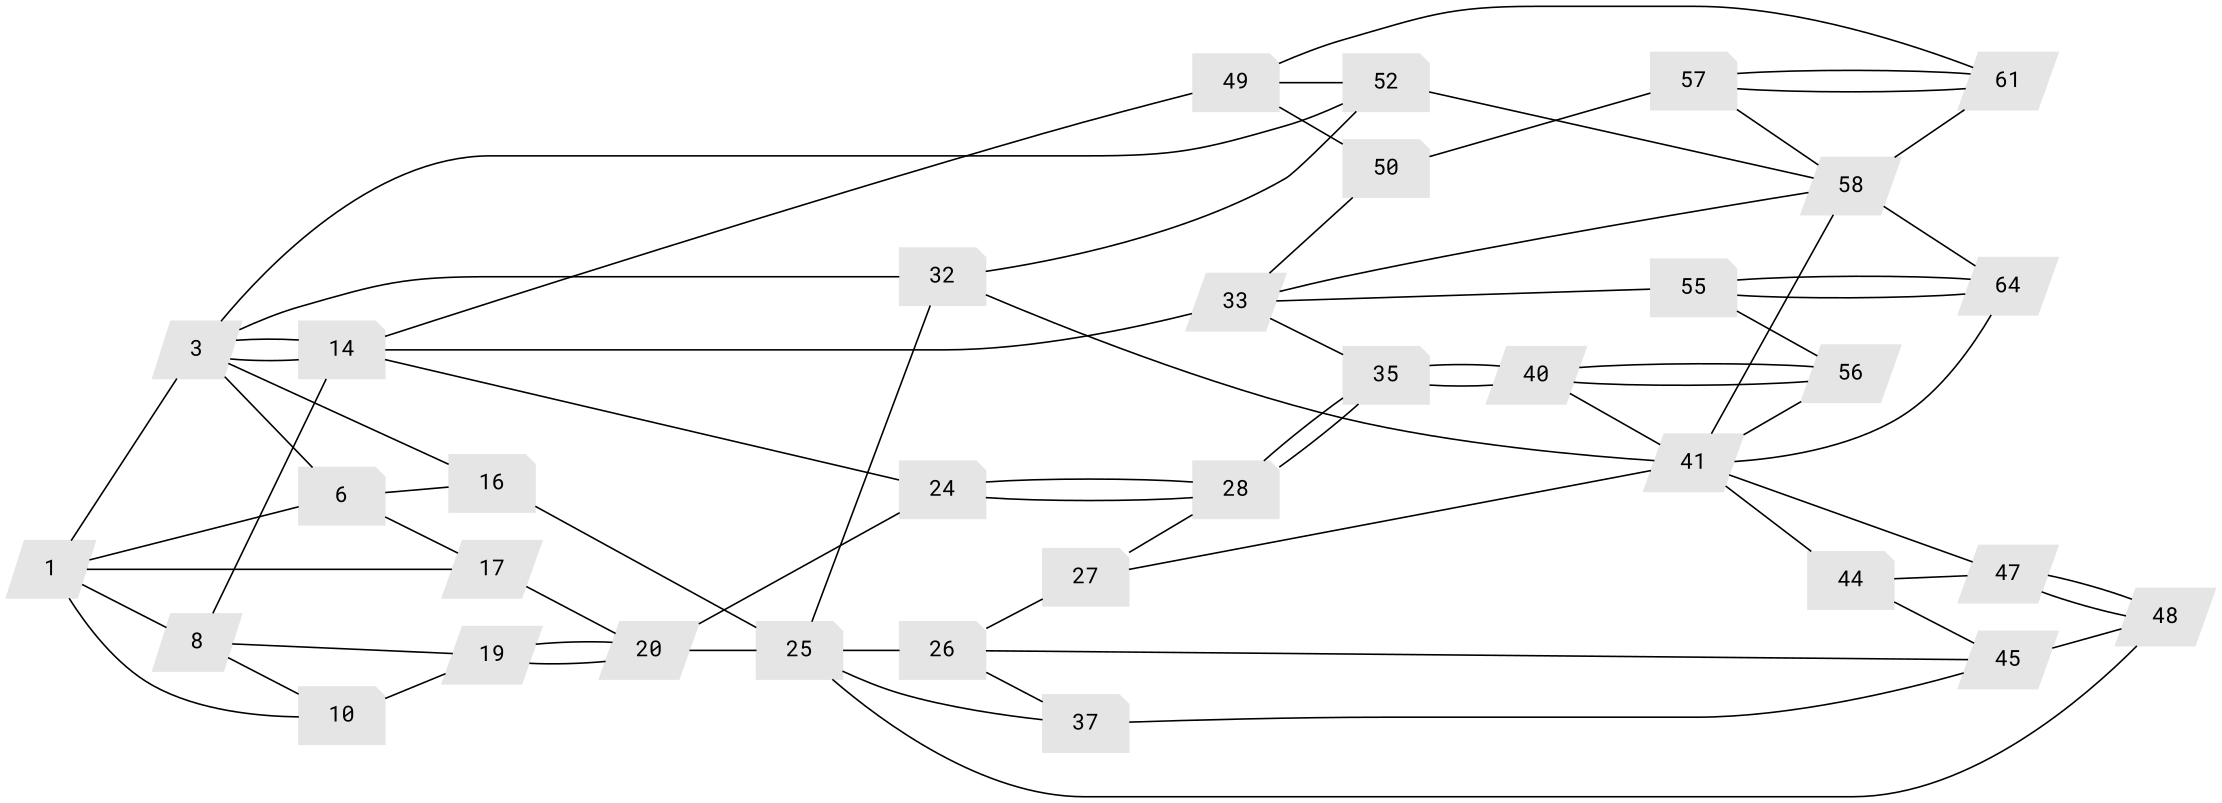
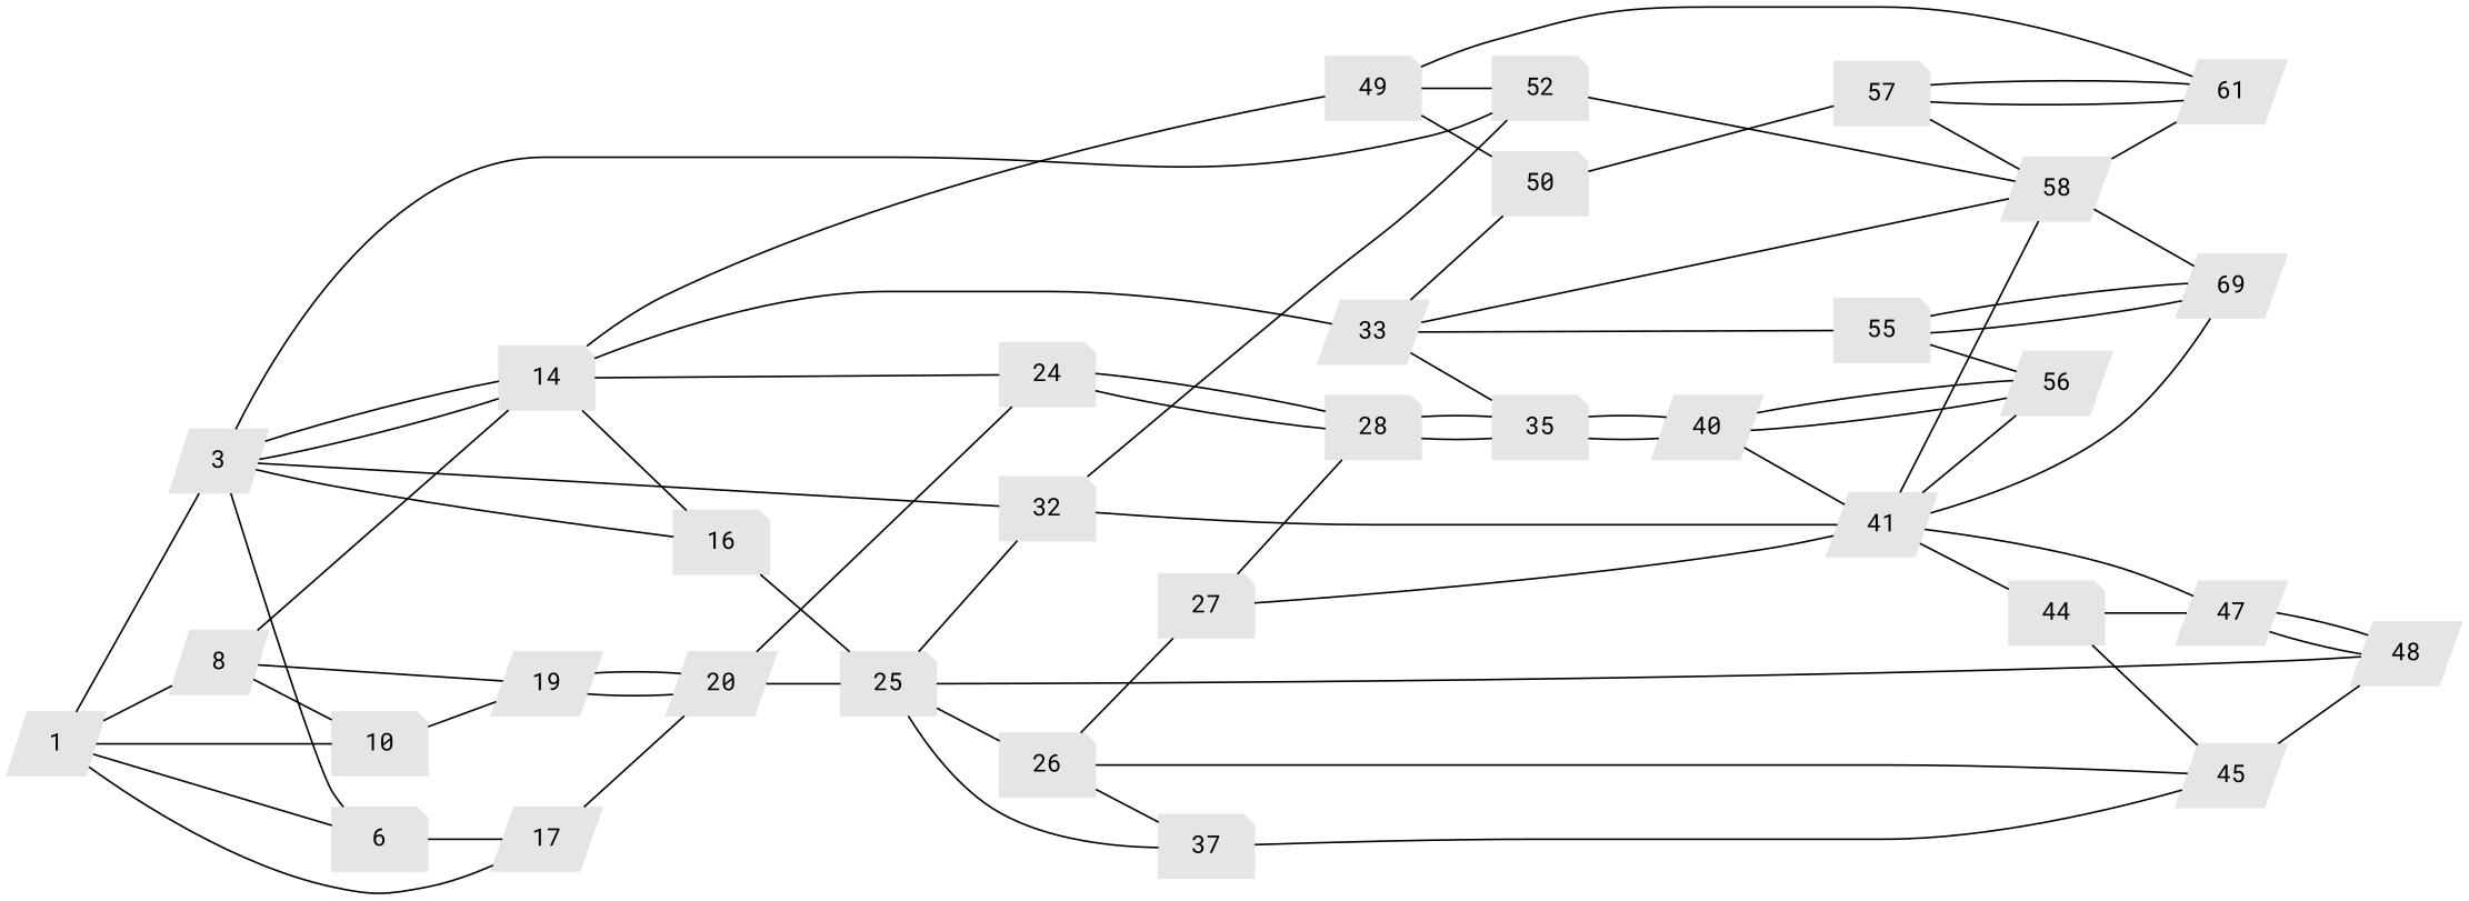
  graph {
    fontname="Roboto Mono"
    rankdir=LR
    node [color=gray90 fontname="Roboto Mono" shape=note style=filled]
    edge [fontname="Roboto Mono"]
    1 [shape=parallelogram super="+2+5"]
    3 [shape=parallelogram super="+4"]
    6 [super="+15"]
    8 [shape=parallelogram super="+13+9"]
    10
    17 [shape=parallelogram]
    14 [super="+22"]
    16
    32
    52
    19 [shape=parallelogram]
    20 [shape=parallelogram super="+21"]
    24
    33 [shape=parallelogram super="+34"]
    49 [super="+53"]
    25 [super="+29"]
    41 [shape=parallelogram super="+42"]
    58 [shape=parallelogram super="+63+59"]
    28
    35
    50 [super="+51"]
    55
    61 [shape=parallelogram]
    26 [super="+36"]
    37
    48 [shape=parallelogram]
    27 [super="+38"]
    45 [shape=parallelogram super="+46"]
    56 [shape=parallelogram]
    44
    47 [shape=parallelogram]
-   64 [shape=parallelogram]
+   64 [shape=parallelogram label=69]
    40 [shape=parallelogram]
    57
    1 -- 3
    1 -- 6
    1 -- 8
    1 -- 10
    1 -- 17
    3 -- 6
    3 -- 14
    3 -- 14
    3 -- 16
    3 -- 32
    3 -- 52
    6 -- 17
-   6 -- 16
+   14 -- 16
    8 -- 10
    8 -- 14
    8 -- 19
    10 -- 19
    17 -- 20
    14 -- 24
    14 -- 33
    14 -- 49
    16 -- 25
    32 -- 52
    32 -- 41
    52 -- 58
    19 -- 20
    19 -- 20
    20 -- 24
    20 -- 25
    24 -- 28
    24 -- 28
    33 -- 58
    33 -- 35
    33 -- 50
    33 -- 55
    49 -- 52
    49 -- 50 [weight=2]
    49 -- 61
    25 -- 32
    25 -- 26
    25 -- 37
    25 -- 48
    41 -- 58
    41 -- 56
    41 -- 44
    41 -- 47
    41 -- 64
    58 -- 61
    58 -- 64
    28 -- 35
    28 -- 35
    35 -- 40
    35 -- 40
    50 -- 57
    55 -- 56
    55 -- 64
    55 -- 64
    26 -- 37
    26 -- 27 [weight=2]
    26 -- 45
    37 -- 45
    27 -- 41
    27 -- 28
    45 -- 48
    44 -- 45
    44 -- 47
    47 -- 48
    47 -- 48
    40 -- 41
    40 -- 56
    40 -- 56
    57 -- 58
    57 -- 61
    57 -- 61
  }
